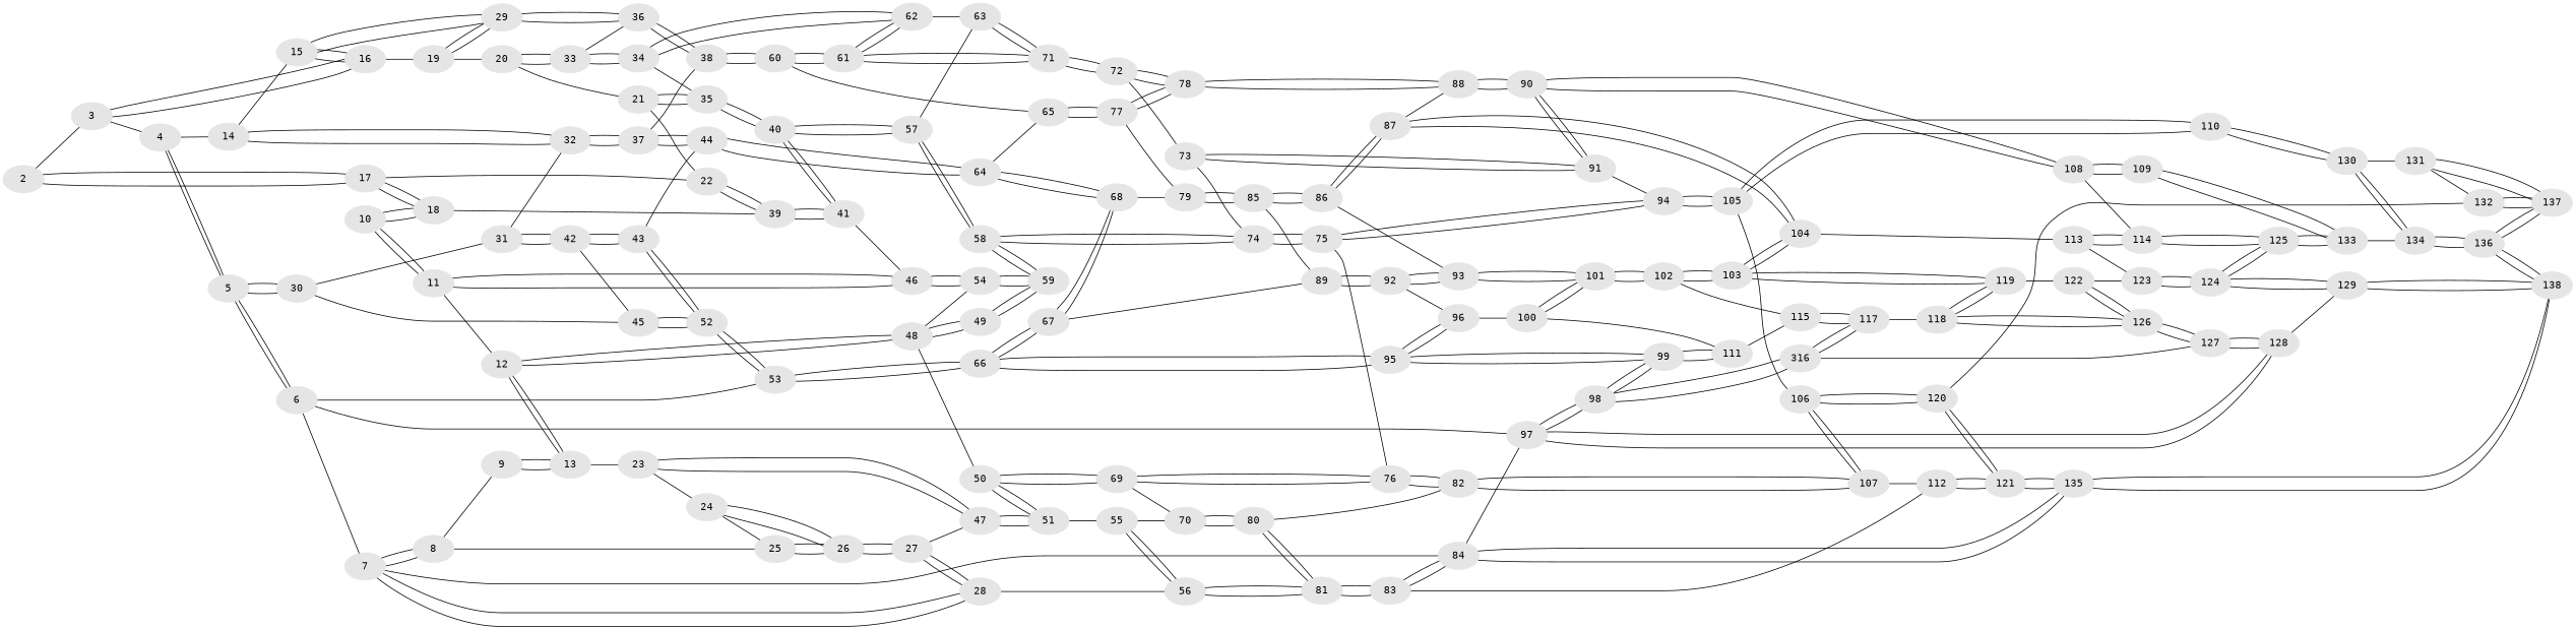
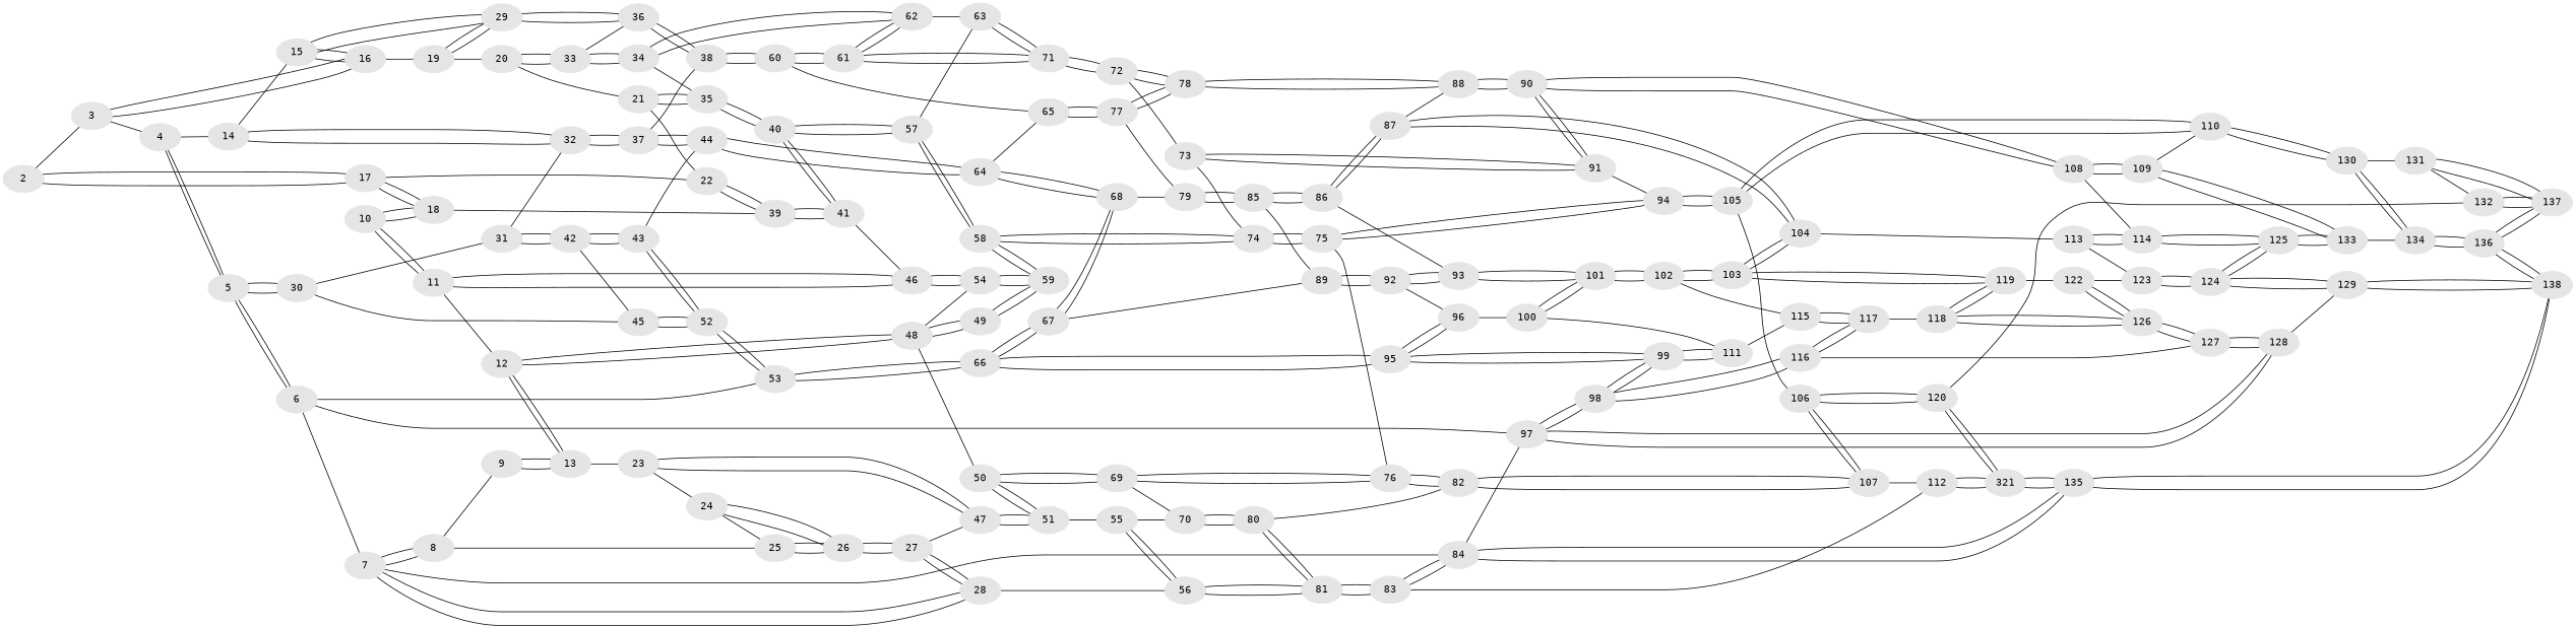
  graph {
    fontname="DejaVu Sans Mono"
    rankdir=LR
    node [color=gray90 fontname="DejaVu Sans Mono" style=filled]
    edge [fontname="DejaVu Sans Mono"]
    2
    3
    17
    10
    11
    18
    4
    16
    22
    5
    14
    19
    6
    30
    15
    32
    7
    53
    97
    31
    45
    8
    28
    84
    66
    98
    128
    9
    25
    56
    135
    13
    26
    23
    12
    46
    39
    48
    54
    49
    50
    24
    47
    29
    37
    36
    20
    41
    21
    33
    35
    34
    40
    51
    27
    81
    38
    42
    52
    43
    44
    62
    63
    57
    60
    64
    61
    65
    58
    68
    59
    55
    69
    70
    76
    67
    95
    80
    83
    74
    71
    75
    77
    72
    79
    78
    89
    96
    99
    92
    85
    82
    73
    91
    88
    94
    105
    107
    90
    86
    112
-   121
+   121 [label=321]
    138
    87
    93
    104
    101
    113
    108
    109
    114
    100
    102
    106
    110
    111
-   116 [label=316]
+   116
    129
    117
    127
    115
    103
    119
    122
    123
    120
    130
    132
    133
    125
    134
    131
    124
    118
    126
    137
    136
    2 -- 3
    2 -- 17
    2 -- 17
    3 -- 4
    3 -- 16
    3 -- 16
    17 -- 18
    17 -- 18
    17 -- 22
    10 -- 11
    10 -- 11
    10 -- 18
    10 -- 18
    11 -- 12
    11 -- 46
    11 -- 46
    18 -- 39
    4 -- 5
    4 -- 5
    4 -- 14
    16 -- 19
    22 -- 39
    22 -- 39
    5 -- 6
    5 -- 6
    5 -- 30
    5 -- 30
    14 -- 15
    14 -- 32
    14 -- 32
    19 -- 29
    19 -- 29
    19 -- 20
    6 -- 7
    6 -- 53
    6 -- 97
    30 -- 31
    30 -- 45
    15 -- 16
    15 -- 16
    15 -- 29
    15 -- 29
    32 -- 37
    32 -- 37
    7 -- 8
    7 -- 8
    7 -- 28
    7 -- 28
    7 -- 84
    53 -- 66
    53 -- 66
    97 -- 98
    97 -- 98
    97 -- 128
    97 -- 128
    31 -- 32
    31 -- 42
    31 -- 42
    45 -- 52
    45 -- 52
    8 -- 9
    8 -- 25
    28 -- 56
    84 -- 97
    84 -- 135
    84 -- 135
    66 -- 67
    66 -- 67
    66 -- 95
    66 -- 95
    98 -- 99
    98 -- 99
    98 -- 116
    98 -- 116
    128 -- 129
    9 -- 13
    9 -- 13
    25 -- 26
    25 -- 26
    56 -- 81
    56 -- 81
    135 -- 138
    135 -- 138
    13 -- 23
    26 -- 27
    26 -- 27
    23 -- 24
    23 -- 47
    23 -- 47
    12 -- 13
    12 -- 13
    12 -- 48
    12 -- 48
    46 -- 54
    46 -- 54
    39 -- 41
    39 -- 41
    48 -- 54
    48 -- 49
    48 -- 49
    48 -- 50
    54 -- 59
    54 -- 59
    49 -- 59
    49 -- 59
    50 -- 51
    50 -- 51
    50 -- 69
    50 -- 69
    24 -- 25
    24 -- 26
    24 -- 26
    47 -- 51
    47 -- 51
    29 -- 36
    29 -- 36
    37 -- 38
    37 -- 44
    37 -- 44
    36 -- 38
    36 -- 38
    20 -- 21
    20 -- 33
    20 -- 33
    41 -- 46
    21 -- 22
    21 -- 35
    21 -- 35
    33 -- 36
    33 -- 34
    33 -- 34
    35 -- 40
    35 -- 40
    34 -- 35
    34 -- 62
    34 -- 62
    40 -- 41
    40 -- 41
    40 -- 57
    40 -- 57
    51 -- 55
    27 -- 28
    27 -- 28
    27 -- 47
    81 -- 83
    81 -- 83
    38 -- 60
    38 -- 60
    42 -- 45
    42 -- 43
    42 -- 43
    52 -- 53
    52 -- 53
    43 -- 52
    43 -- 52
    43 -- 44
    44 -- 64
    44 -- 64
    62 -- 63
    63 -- 71
    63 -- 71
    57 -- 63
    57 -- 58
    57 -- 58
    60 -- 61
    60 -- 61
    60 -- 65
    64 -- 65
    64 -- 68
    64 -- 68
    61 -- 62
    61 -- 62
    61 -- 71
    61 -- 71
    65 -- 77
    65 -- 77
    58 -- 59
    58 -- 59
    58 -- 74
    58 -- 74
    68 -- 79
    55 -- 56
    55 -- 56
    55 -- 70
    69 -- 70
    69 -- 76
    69 -- 76
    70 -- 80
    70 -- 80
    76 -- 82
    76 -- 82
    67 -- 68
    67 -- 68
    67 -- 89
    95 -- 96
    95 -- 96
    95 -- 99
    95 -- 99
    80 -- 81
    80 -- 81
    80 -- 82
    83 -- 84
    83 -- 84
    83 -- 112
    74 -- 75
    74 -- 75
    71 -- 72
    71 -- 72
    75 -- 76
    75 -- 94
    75 -- 94
    77 -- 79
    77 -- 78
    77 -- 78
    72 -- 78
    72 -- 78
    72 -- 73
    79 -- 85
    79 -- 85
    78 -- 88
    78 -- 88
    89 -- 92
    89 -- 92
    96 -- 100
    99 -- 111
    99 -- 111
    92 -- 96
    92 -- 93
    92 -- 93
    85 -- 89
    85 -- 86
    85 -- 86
    82 -- 107
    82 -- 107
    73 -- 74
    73 -- 91
    73 -- 91
    91 -- 94
    88 -- 90
    88 -- 90
    94 -- 105
    94 -- 105
    105 -- 106
    105 -- 110
    105 -- 110
    107 -- 112
    90 -- 91
    90 -- 91
    90 -- 108
    90 -- 108
    86 -- 87
    86 -- 87
    86 -- 93
    112 -- 121
    112 -- 121
    121 -- 135
    121 -- 135
    87 -- 88
    87 -- 104
    87 -- 104
    93 -- 101
    93 -- 101
    104 -- 113
    101 -- 102
    101 -- 102
    113 -- 114
    113 -- 114
    113 -- 123
    108 -- 109
    108 -- 109
    108 -- 114
+   109 -- 110
    109 -- 133
    109 -- 133
    114 -- 125
    114 -- 125
    100 -- 101
    100 -- 101
    100 -- 111
    102 -- 115
    102 -- 103
    102 -- 103
    106 -- 107
    106 -- 107
    106 -- 120
    106 -- 120
    110 -- 130
    110 -- 130
    111 -- 115
    116 -- 117
    116 -- 117
    116 -- 127
    129 -- 138
    129 -- 138
    117 -- 118
    127 -- 128
    127 -- 128
    115 -- 117
    115 -- 117
    103 -- 104
    103 -- 104
    103 -- 119
    103 -- 119
    119 -- 122
    122 -- 123
    122 -- 126
    122 -- 126
    123 -- 124
    123 -- 124
    120 -- 121
    120 -- 121
    120 -- 132
    130 -- 134
    130 -- 134
    130 -- 131
    132 -- 137
    132 -- 137
    133 -- 134
    125 -- 133
    125 -- 133
    134 -- 136
    134 -- 136
    131 -- 132
    131 -- 137
    131 -- 137
    124 -- 129
    124 -- 129
    124 -- 125
    124 -- 125
    118 -- 119
    118 -- 119
    118 -- 126
    118 -- 126
    126 -- 127
    126 -- 127
    136 -- 138
    136 -- 138
    136 -- 137
    136 -- 137
  }
